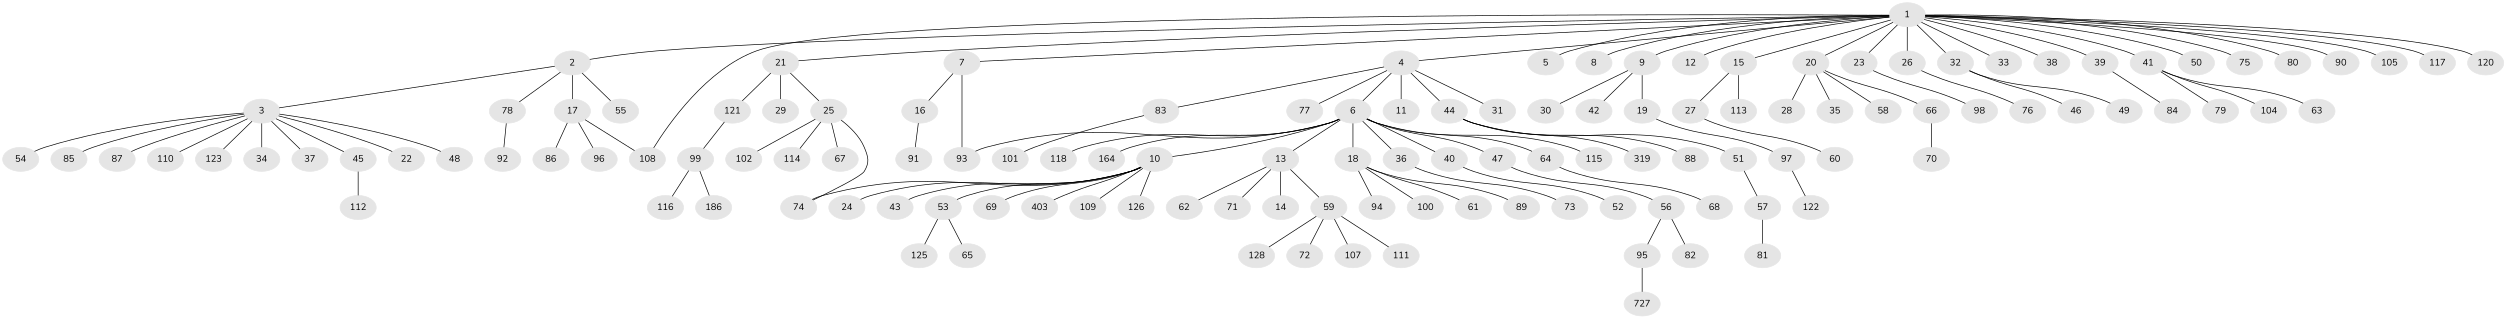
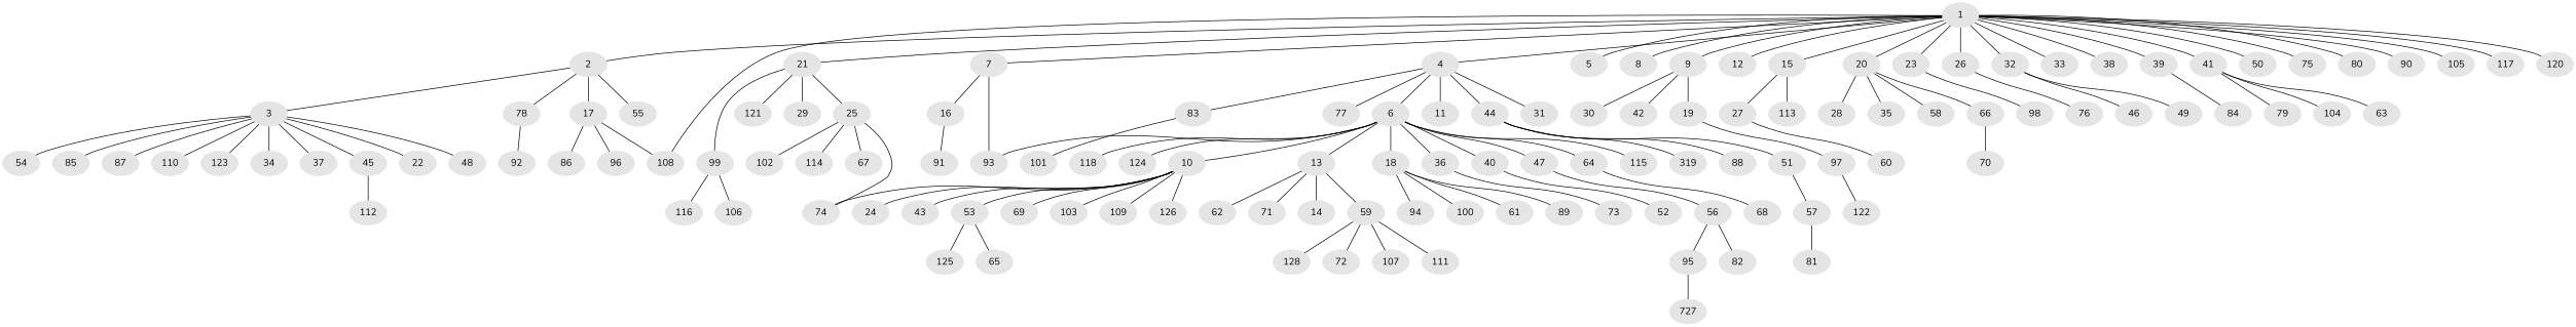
  graph {
    fontname=Nunito
    node [color=gray90 fontname=Nunito style=filled]
    edge [fontname=Nunito]
    1
    2
    4
    5
    7
    8
    9
    12
    15
    20
    21
    23
    26
    32
    33
    38
    39
    41
    50
    75
    80
    90
    105
    108
    117
    120
    3
    17
    55
    78
    6
    11
    31
    44
    77
    83
    93
    16
    19
    30
    42
    27
    113
    28
    35
    58
    66
    25
    29
    99
    121
    98
    74
    67
    102
    114
    76
    46
    49
    84
    63
    79
    104
    22
    34
    37
    45
    48
    54
    85
    87
    110
    123
    86
    96
    92
    112
    10
    13
    18
    36
    40
    47
    64
    115
    118
-   124 [label=164]
+   124
    51
    88
    n90 [label=319]
    101
    24
    43
    53
    69
-   103 [label=403]
+   103
    109
    126
    14
    59
    62
    71
    61
    89
    94
    100
    73
    52
    56
    68
    91
    97
    65
    125
    72
    107
    111
    128
    60
    122
    70
-   106 [label=186]
+   106
    116
    57
    82
    95
    81
    n128 [label=727]
    1 -- 2
    1 -- 4
    1 -- 5
    1 -- 7
    1 -- 8
    1 -- 9
    1 -- 12
    1 -- 15
    1 -- 20
    1 -- 21
    1 -- 23
    1 -- 26
    1 -- 32
    1 -- 33
    1 -- 38
    1 -- 39
    1 -- 41
    1 -- 50
    1 -- 75
    1 -- 80
    1 -- 90
    1 -- 105
    1 -- 108
    1 -- 117
    1 -- 120
    2 -- 3
    2 -- 17
    2 -- 55
    2 -- 78
    4 -- 6
    4 -- 11
    4 -- 31
    4 -- 44
    4 -- 77
    4 -- 83
    7 -- 93
    7 -- 16
    9 -- 19
    9 -- 30
    9 -- 42
    15 -- 27
    15 -- 113
    20 -- 28
    20 -- 35
    20 -- 58
    20 -- 66
    21 -- 25
    21 -- 29
-   121 -- 99
+   21 -- 99
    21 -- 121
    23 -- 98
    26 -- 76
    32 -- 46
    32 -- 49
    39 -- 84
    41 -- 63
    41 -- 79
    41 -- 104
    3 -- 22
    3 -- 34
    3 -- 37
    3 -- 45
    3 -- 48
    3 -- 54
    3 -- 85
    3 -- 87
    3 -- 110
    3 -- 123
    17 -- 108
    17 -- 86
    17 -- 96
    78 -- 92
    6 -- 93
    6 -- 10
    6 -- 13
    6 -- 18
    6 -- 36
    6 -- 40
    6 -- 47
    6 -- 64
    6 -- 115
    6 -- 118
    6 -- 124
    44 -- 51
    44 -- 88
    44 -- n90
    83 -- 101
    16 -- 91
    19 -- 97
    27 -- 60
    66 -- 70
    25 -- 74
    25 -- 67
    25 -- 102
    25 -- 114
    99 -- 106
    99 -- 116
    45 -- 112
    10 -- 74
    10 -- 24
    10 -- 43
    10 -- 53
    10 -- 69
    10 -- 103
    10 -- 109
    10 -- 126
    13 -- 14
    13 -- 59
    13 -- 62
    13 -- 71
    18 -- 61
    18 -- 89
    18 -- 94
    18 -- 100
    36 -- 73
    40 -- 52
    47 -- 56
    64 -- 68
    51 -- 57
    53 -- 65
    53 -- 125
    59 -- 72
    59 -- 107
    59 -- 111
    59 -- 128
    56 -- 82
    56 -- 95
    97 -- 122
    57 -- 81
    95 -- n128
  }
